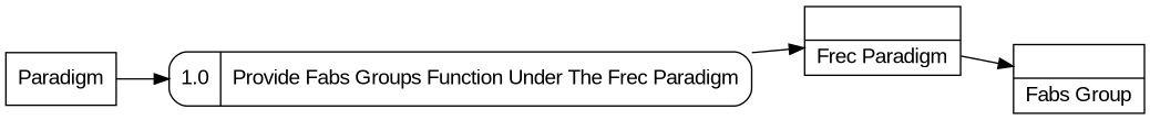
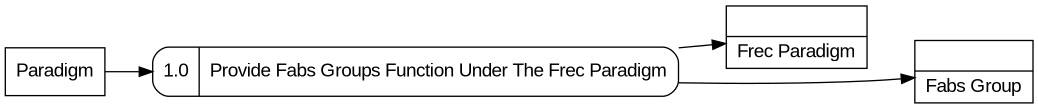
  digraph {
    fontname="Liberation Sans"
    rankdir=LR
    node [fontname="Liberation Sans" shape=record]
    edge [fontname="Liberation Sans"]
    n1 [label="<f0>  |<f1> Frec Paradigm "]
    n2 [label="<f0>  |<f1> Fabs Group "]
    n3 [label=Paradigm shape=box]
    n4 [label="{<f0> 1.0|<f1> Provide Fabs Groups Function Under The Frec Paradigm }" shape=Mrecord]
    n3 -> n4
    n4 -> n1
-   n1 -> n2
+   n4 -> n2
  }
